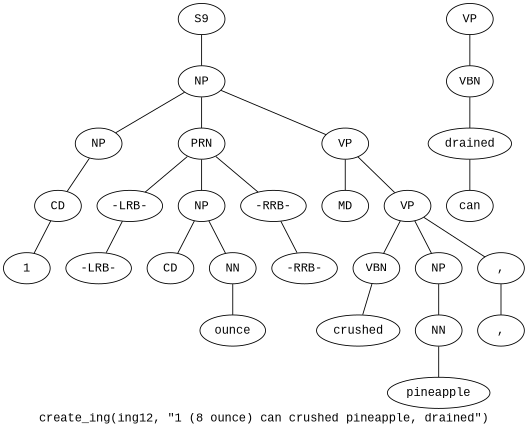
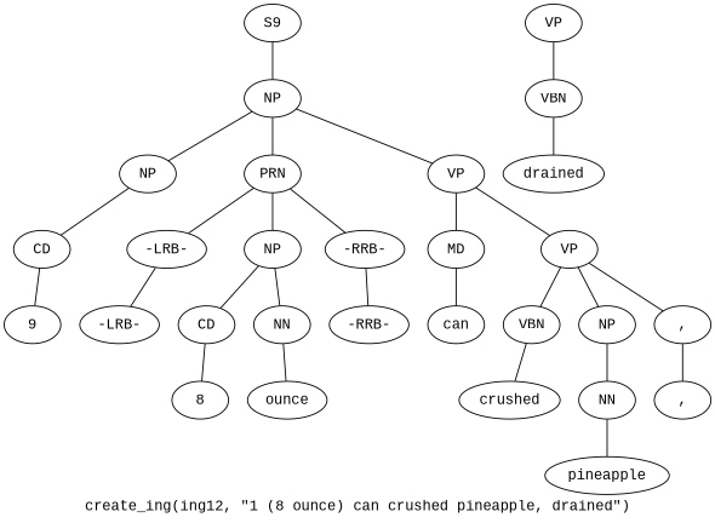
  graph {
    fontname="Liberation Mono"
    label="create_ing(ing12, \"1 (8 ounce) can crushed pineapple, drained\")"
    node [fontname="Liberation Mono"]
    edge [fontname="Liberation Mono"]
    n1 [label=S9]
    n2 [label=NP]
    n3 [label=NP]
    n4 [label=PRN]
    n5 [label=VP]
    n6 [label=CD]
    n7 [label="-LRB-"]
    n8 [label=NP]
    n9 [label="-RRB-"]
    n10 [label=MD]
    n11 [label=VP]
-   n12 [label=1]
+   n12 [label=9]
    n13 [label="-LRB-"]
    n14 [label=CD]
    n15 [label=NN]
    n16 [label="-RRB-"]
+   n17 [label=8]
    n18 [label=ounce]
    n19 [label=can]
    n20 [label=VBN]
    n21 [label=NP]
    n22 [label=","]
    n23 [label=crushed]
    n24 [label=NN]
    n25 [label=","]
    n26 [label=pineapple]
    n27 [label=VP]
    n28 [label=VBN]
    n29 [label=drained]
    n1 -- n2
    n2 -- n3
    n2 -- n4
    n2 -- n5
    n3 -- n6
    n4 -- n7
    n4 -- n8
    n4 -- n9
    n5 -- n10
    n5 -- n11
    n6 -- n12
    n7 -- n13
    n8 -- n14
    n8 -- n15
    n9 -- n16
-   n29 -- n19
+   n10 -- n19
    n11 -- n20
    n11 -- n21
    n11 -- n22
+   n14 -- n17
    n15 -- n18
    n20 -- n23
    n21 -- n24
    n22 -- n25
    n24 -- n26
    n27 -- n28
    n28 -- n29
  }
